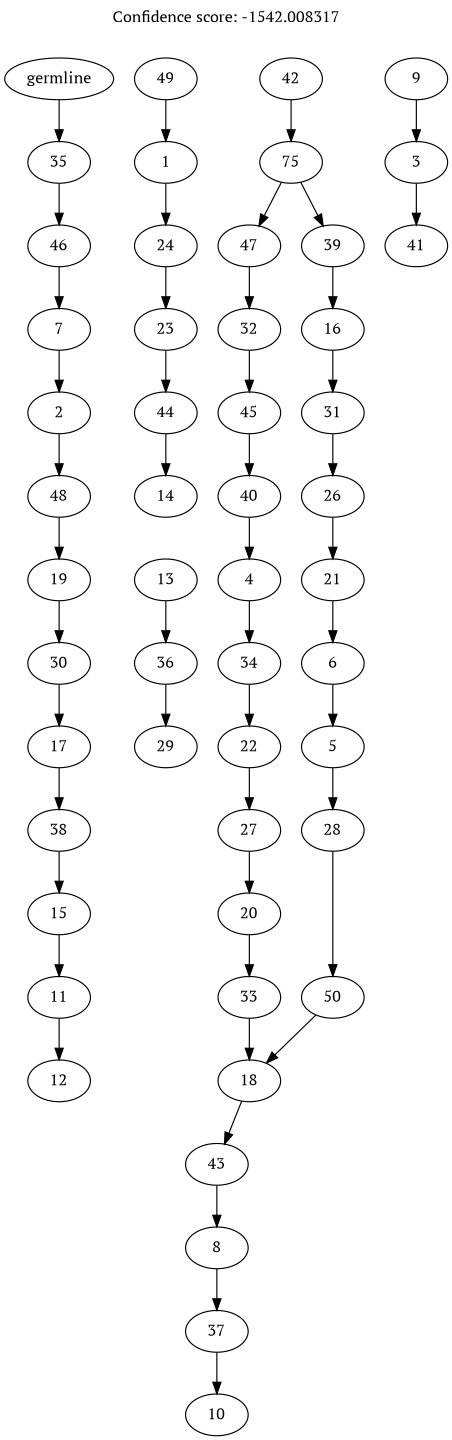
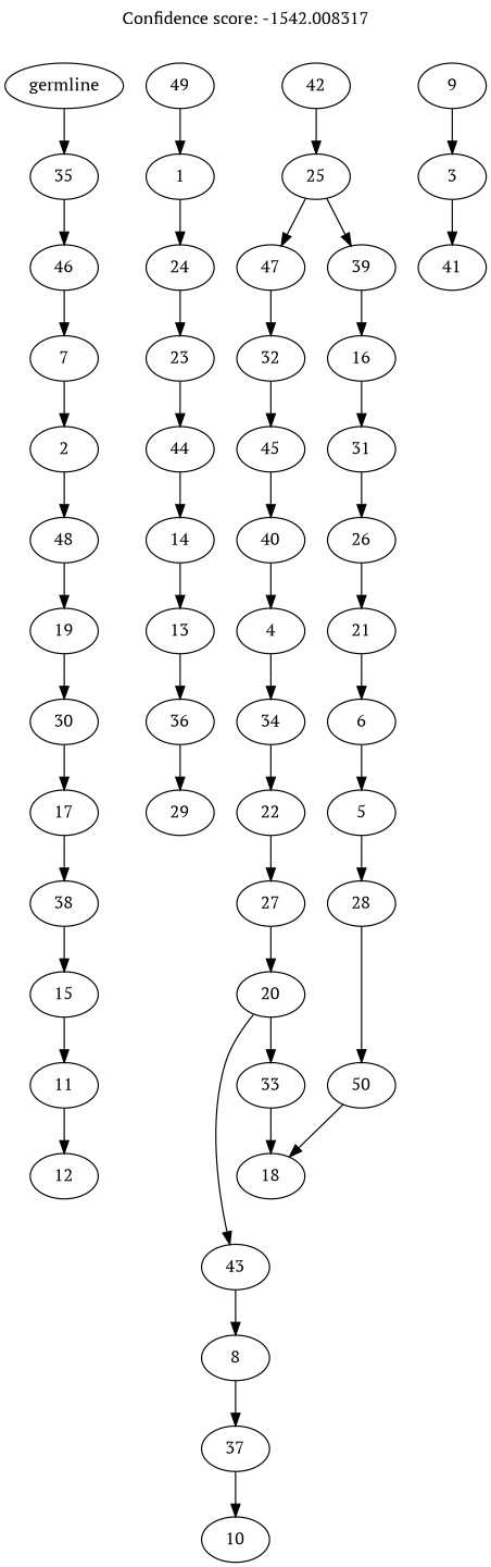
  digraph {
    fontname="PT Serif"
    label="Confidence score: -1542.008317"
    labelloc=t
    node [fontname="PT Serif"]
    edge [fontname="PT Serif"]
    n1 [label=11]
    n2 [label=12]
    n3 [label=15]
    n4 [label=38]
    n5 [label=17]
    n6 [label=30]
    n7 [label=19]
    n8 [label=48]
    n9 [label=36]
    n10 [label=29]
    n11 [label=13]
    n12 [label=14]
    n13 [label=44]
    n14 [label=23]
    n15 [label=24]
    n16 [label=1]
    n17 [label=49]
    n18 [label=37]
    n19 [label=10]
    n20 [label=8]
    n21 [label=43]
    n22 [label=18]
    n23 [label=33]
    n24 [label=20]
    n25 [label=27]
    n26 [label=22]
    n27 [label=34]
    n28 [label=4]
    n29 [label=40]
    n30 [label=45]
    n31 [label=32]
    n32 [label=47]
    n33 [label=3]
    n34 [label=41]
    n35 [label=9]
    n36 [label=50]
    n37 [label=28]
    n38 [label=5]
    n39 [label=6]
    n40 [label=21]
    n41 [label=26]
    n42 [label=31]
    n43 [label=16]
    n44 [label=39]
-   n45 [label=75]
+   n45 [label=25]
    n46 [label=42]
    n47 [label=2]
    n48 [label=7]
    n49 [label=46]
    n50 [label=35]
    n51 [label=germline]
    n1 -> n2
    n3 -> n1
    n4 -> n3
    n5 -> n4
    n6 -> n5
    n7 -> n6
    n8 -> n7
    n9 -> n10
    n11 -> n9
+   n12 -> n11
    n13 -> n12
    n14 -> n13
    n15 -> n14
    n16 -> n15
    n17 -> n16
    n18 -> n19
    n20 -> n18
    n21 -> n20
-   n22 -> n21
+   n24 -> n21
    n23 -> n22
    n24 -> n23
    n25 -> n24
    n26 -> n25
    n27 -> n26
    n28 -> n27
    n29 -> n28
    n30 -> n29
    n31 -> n30
    n32 -> n31
    n33 -> n34
    n35 -> n33
    n36 -> n22
    n37 -> n36
    n38 -> n37
    n39 -> n38
    n40 -> n39
    n41 -> n40
    n42 -> n41
    n43 -> n42
    n44 -> n43
    n45 -> n32
    n45 -> n44
    n46 -> n45
    n47 -> n8
    n48 -> n47
    n49 -> n48
    n50 -> n49
    n51 -> n50
  }
